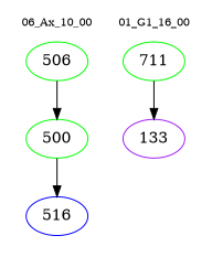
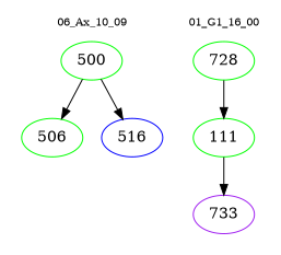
  digraph {
    node [color=green]
    edge [color=black]
    n1 [label=506]
    n2 [label=500]
    n3 [color=blue label=516]
-   n5 [label=711]
-   n6 [color=purple label=133]
+   n4 [label=728]
+   n5 [label=111]
+   n6 [color=purple label=733]
    subgraph cluster_1 {
      color=white
      fontsize=10
-     label="06_Ax_10_00"
+     label="06_Ax_10_09"
      n1
      n2
      n3
    }
    subgraph cluster_2 {
      color=white
      fontsize=10
      label="01_G1_16_00"
+     n4
      n5
      n6
    }
-   n1 -> n2
+   n2 -> n1
    n2 -> n3
+   n4 -> n5
    n5 -> n6
  }
